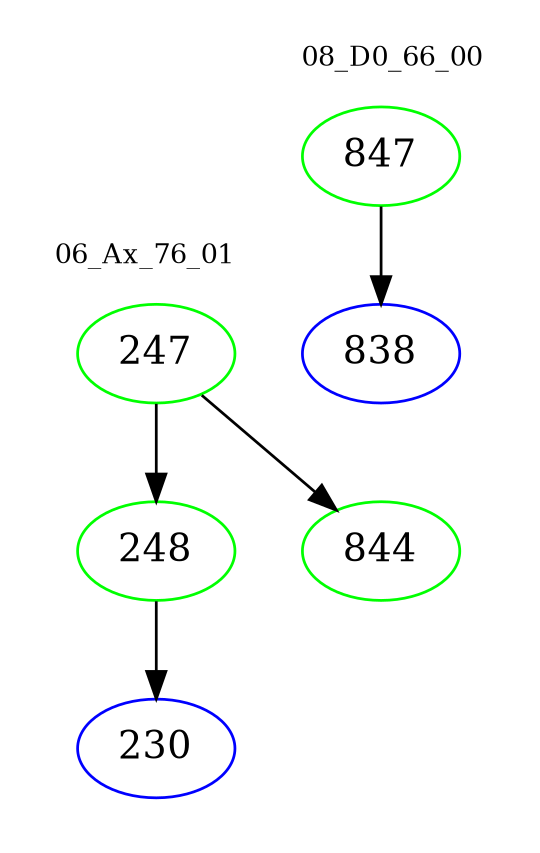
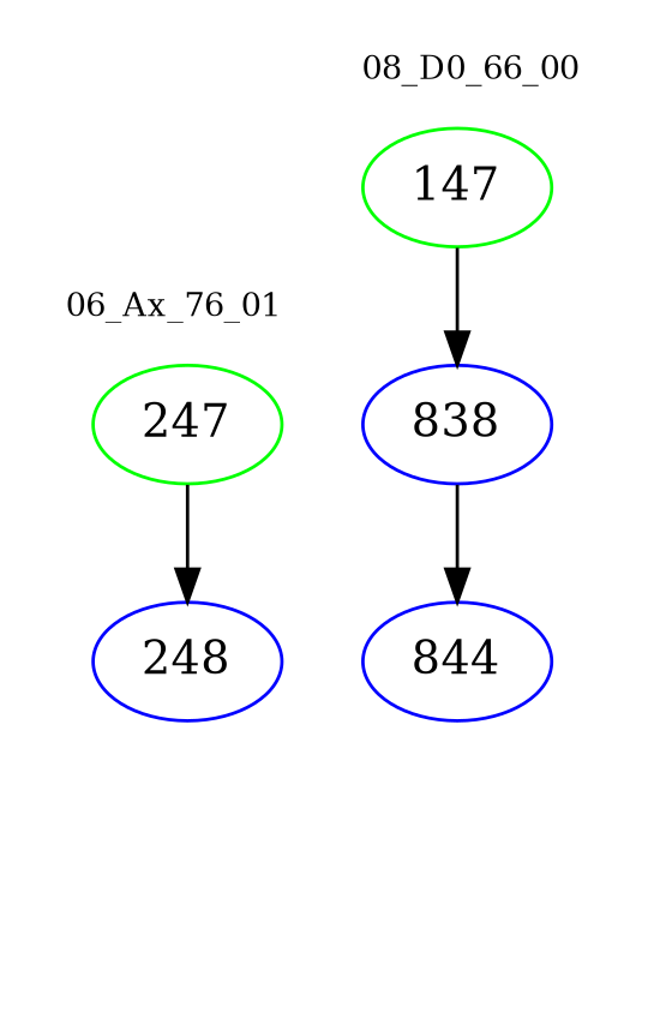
  digraph {
    node [color=blue]
    edge [color=black]
    n1 [color=green label=247]
-   n2 [color=green label=248]
-   n3 [label=230]
-   n4 [color=green label=847]
+   n2 [label=248]
+   n4 [color=green label=147]
    n5 [label=838]
-   n6 [color=green label=844]
+   n6 [label=844]
    subgraph cluster_1 {
      color=white
      fontsize=10
      label="06_Ax_76_01"
      n1
      n2
-     n3
    }
    subgraph cluster_2 {
      color=white
      fontsize=10
      label="08_D0_66_00"
      n4
      n5
      n6
    }
    n1 -> n2
-   n2 -> n3
    n4 -> n5
-   n1 -> n6
+   n5 -> n6
  }
